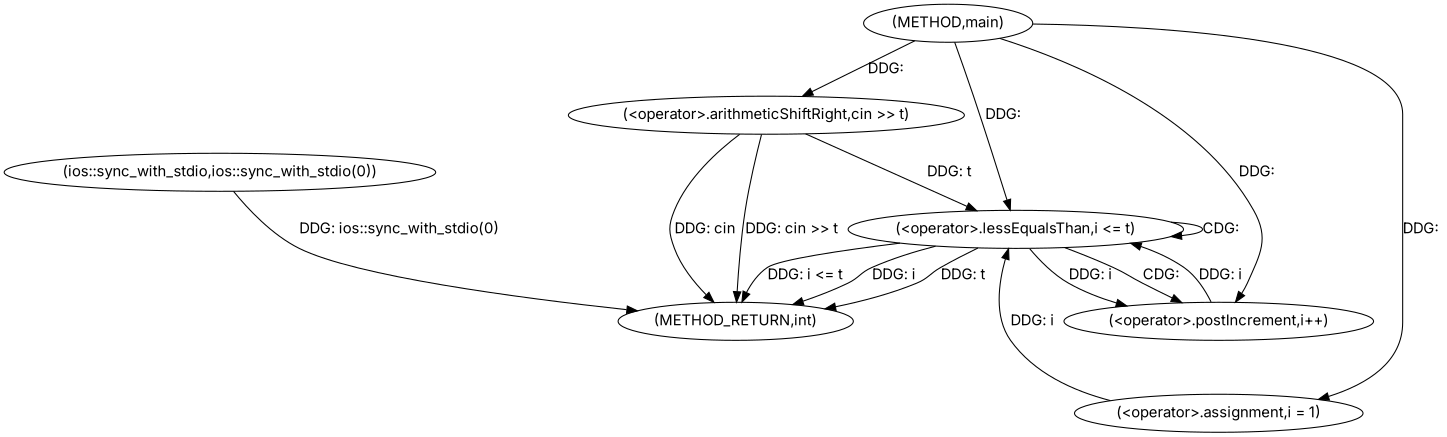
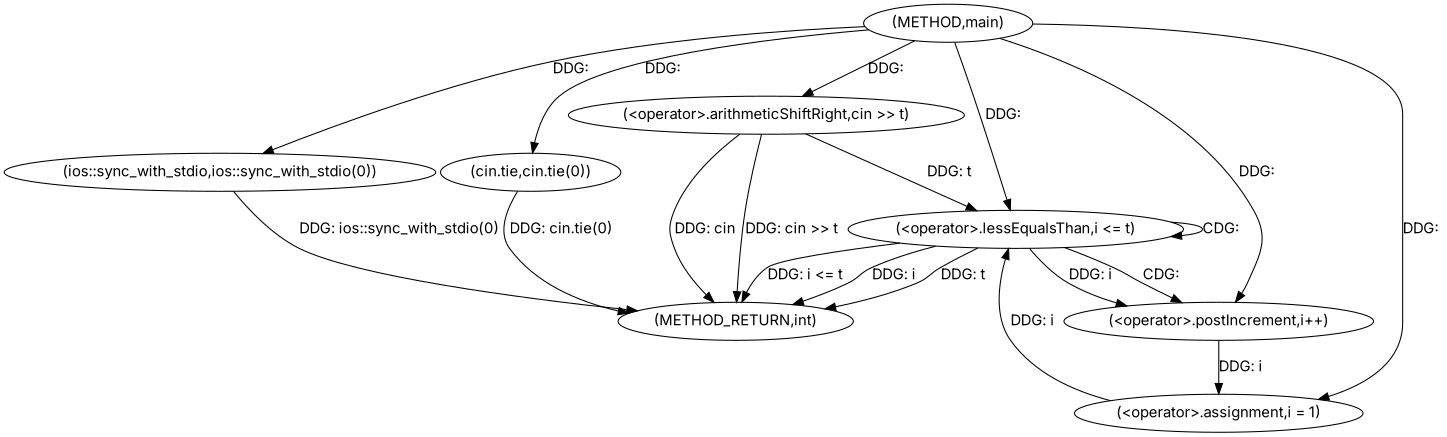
  digraph {
    fontname=Inter
    node [fontname=Inter]
    edge [fontname=Inter]
    n1 [label="(METHOD,main)"]
    n2 [label="(ios::sync_with_stdio,ios::sync_with_stdio(0))"]
+   n3 [label="(cin.tie,cin.tie(0))"]
    n4 [label="(<operator>.arithmeticShiftRight,cin >> t)"]
    n5 [label="(<operator>.assignment,i = 1)"]
    n6 [label="(<operator>.lessEqualsThan,i <= t)"]
    n7 [label="(<operator>.postIncrement,i++)"]
    n8 [label="(METHOD_RETURN,int)"]
+   n1 -> n2 [label="DDG: "]
+   n1 -> n3 [label="DDG: "]
    n1 -> n4 [label="DDG: "]
    n1 -> n5 [label="DDG: "]
    n1 -> n6 [label="DDG: "]
    n1 -> n7 [label="DDG: "]
    n2 -> n8 [label="DDG: ios::sync_with_stdio(0)"]
+   n3 -> n8 [label="DDG: cin.tie(0)"]
    n4 -> n6 [label="DDG: t"]
    n4 -> n8 [label="DDG: cin >> t"]
    n4 -> n8 [label="DDG: cin"]
    n5 -> n6 [label="DDG: i"]
    n6 -> n6 [label="CDG: "]
    n6 -> n7 [label="DDG: i"]
    n6 -> n7 [label="CDG: "]
    n6 -> n8 [label="DDG: i"]
    n6 -> n8 [label="DDG: t"]
    n6 -> n8 [label="DDG: i <= t"]
-   n7 -> n6 [label="DDG: i"]
+   n7 -> n5 [label="DDG: i"]
  }
